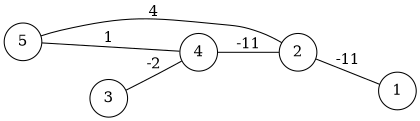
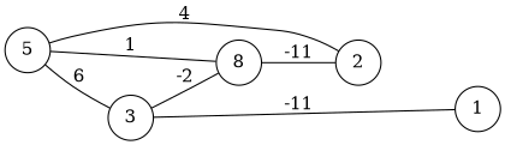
  graph {
    fontname="Helvetica,Arial,sans-serif"
    rankdir=LR
    node [shape=circle]
    5
    2
    3
-   4
+   4 [label=8]
    1
    5 -- 2 [label=4]
+   5 -- 3 [label=6]
    5 -- 4 [label=1]
    3 -- 4 [label=-2]
-   2 -- 1 [label=-11]
+   3 -- 1 [label=-11]
    4 -- 2 [label=-11]
  }
